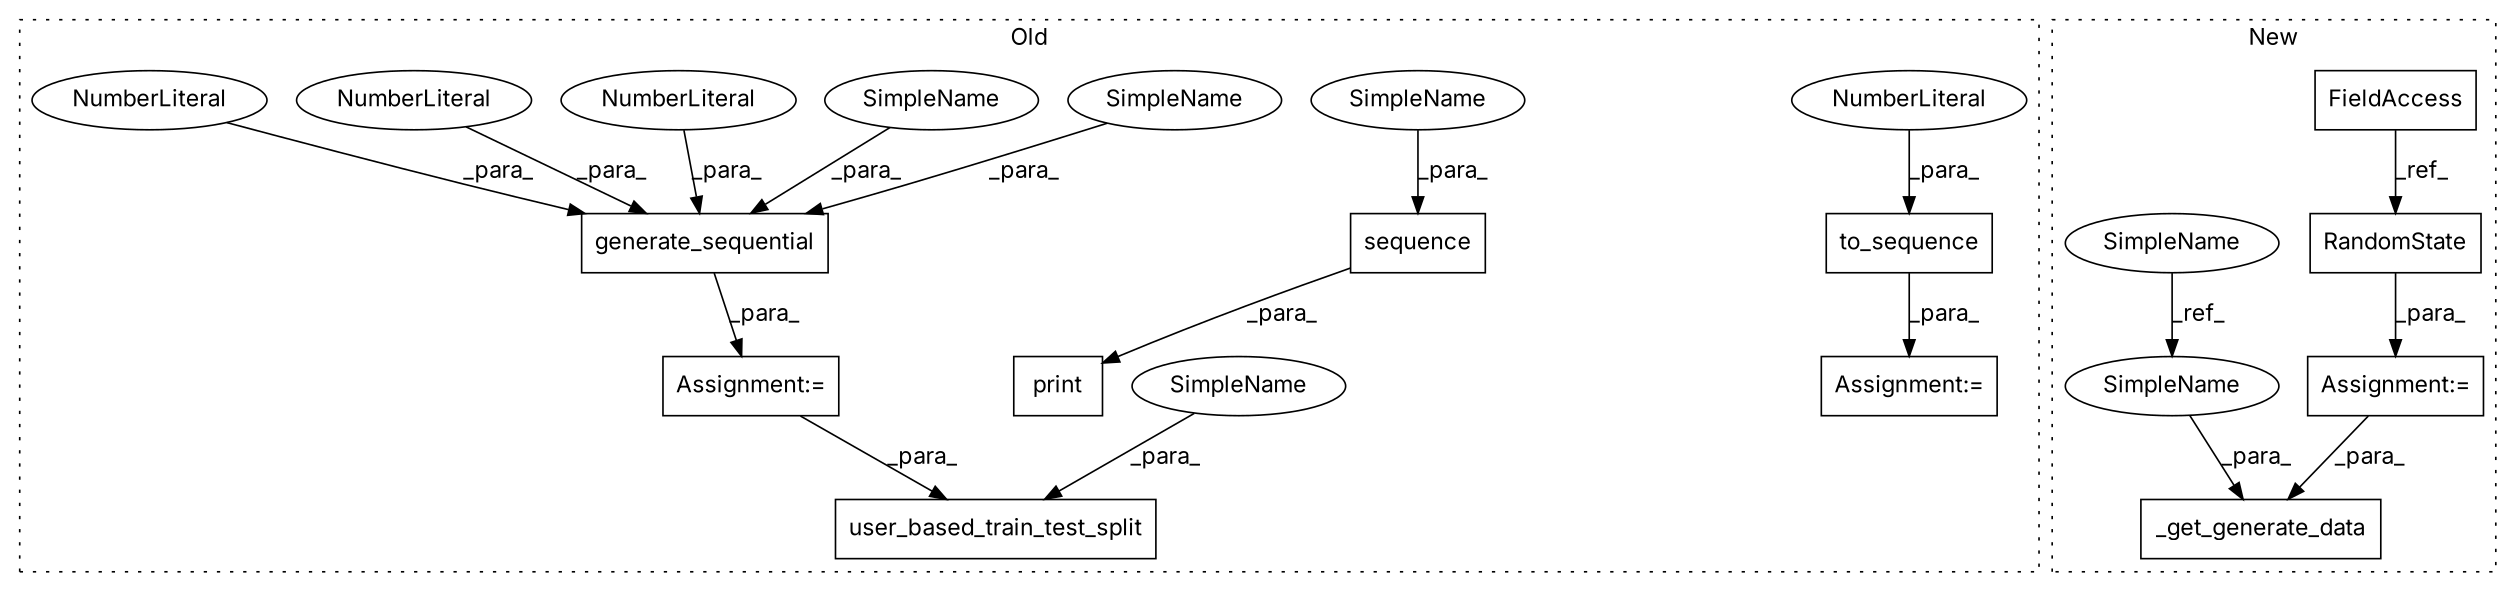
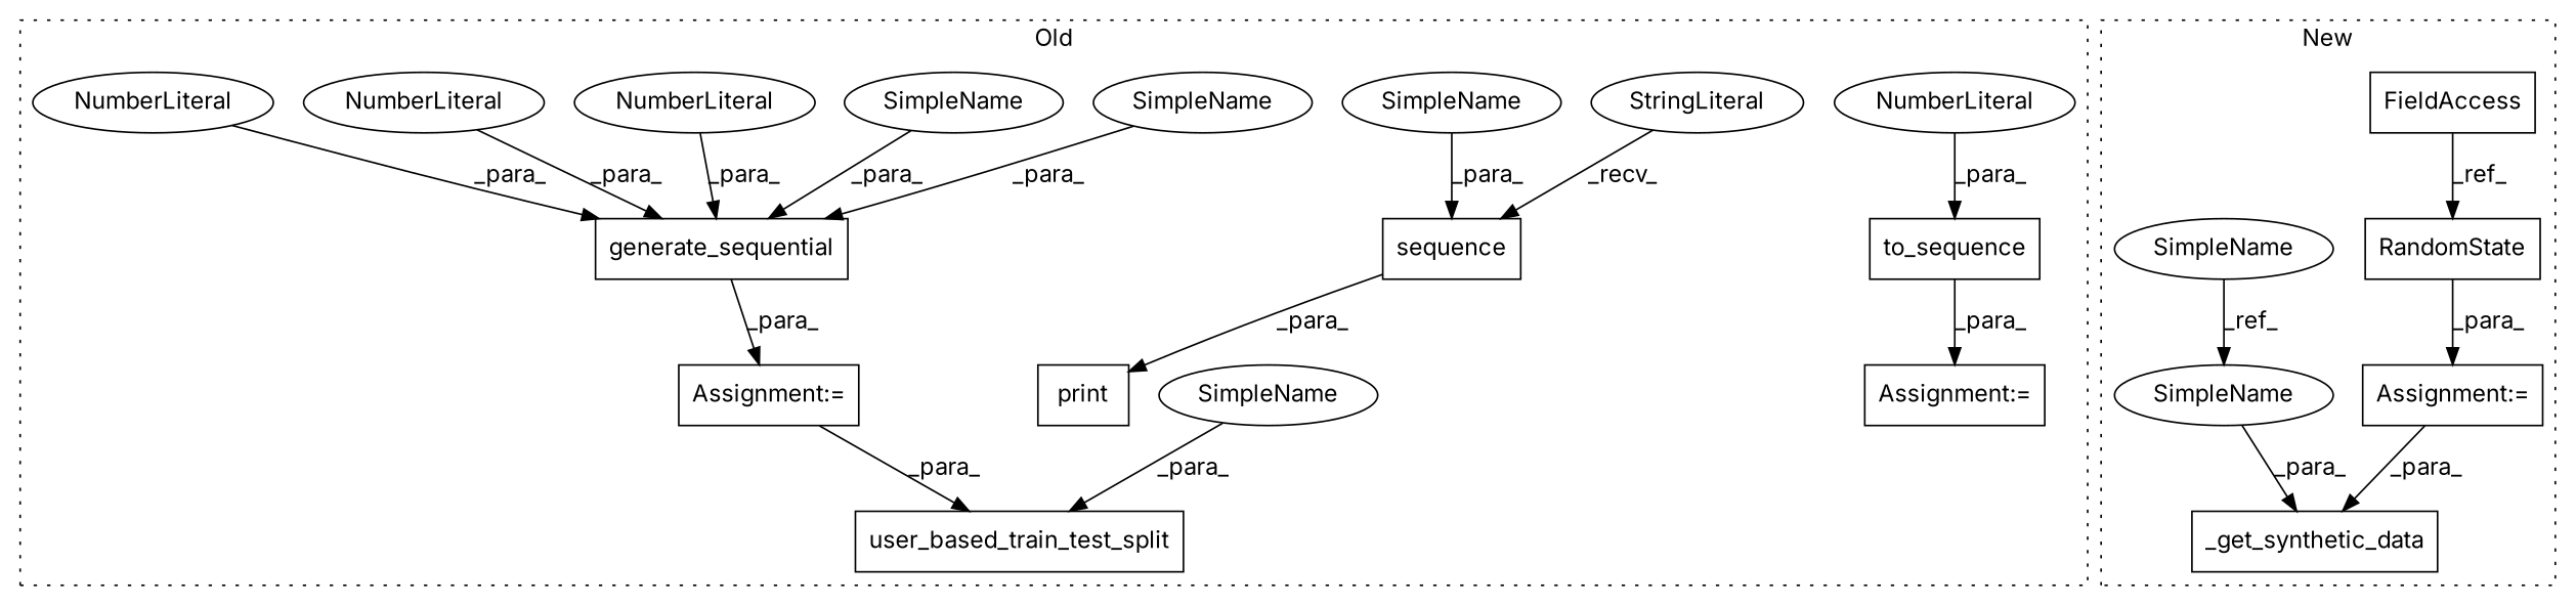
  digraph {
    fontname=Inter
    node [a=32 fontname=Inter l=10 shape=box]
    edge [fontname=Inter]
    n1 [l="12,1" label=to_sequence s="2018,2032"]
    n2 [a=34 l=2 label=NumberLiteral s=2030 shape=ellipse]
    n3 [l="6,1" label=print s="2172,2230"]
    n4 [l="7,1" label=sequence s="2201,2229"]
    n5 [a=7 l=1 label="Assignment:=" s=2012]
+   n6 [a=45 l=22 label=StringLiteral s=2178 shape=ellipse]
    n7 [l="20,1" label=generate_sequential s="1820,1879"]
    n8 [a=34 l=4 label=NumberLiteral s=1840 shape=ellipse]
    n9 [a=34 l=4 label=NumberLiteral s=1845 shape=ellipse]
    n10 [a=34 l=5 label=NumberLiteral s=1850 shape=ellipse]
    n11 [l="28,1" label=user_based_train_test_split s="1915,1968"]
    n12 [a=7 l=1 label="Assignment:=" s=1809]
    n13 [a=42 l=12 label=SimpleName s=1956 shape=ellipse]
    n14 [a=42 l=12 label=SimpleName s=1867 shape=ellipse]
    n15 [a=42 label=SimpleName s=2219 shape=ellipse]
    n16 [a=42 label=SimpleName s=1856 shape=ellipse]
    n17 [l="12,1" label=RandomState s="2477,2500"]
    n18 [a=22 l=12 label=FieldAccess s=2464]
    n19 [a=7 l=1 label="Assignment:=" s=2463]
-   n20 [l="20,1" label=_get_generate_data s="2536,2579"]
+   n20 [l="20,1" label=_get_synthetic_data s="2536,2579"]
    n21 [a=42 label=SimpleName s=2176 shape=ellipse]
    n22 [a=42 label=SimpleName s=2556 shape=ellipse]
    subgraph cluster_1 {
      label=Old
      style=dotted
      n1
      n2
      n3
      n4
      n5
+     n6
      n7
      n8
      n9
      n10
      n11
      n12
      n13
      n14
      n15
      n16
    }
    subgraph cluster_2 {
      label=New
      style=dotted
      n17
      n18
      n19
      n20
      n21
      n22
    }
    n1 -> n5 [label=_para_]
    n2 -> n1 [label=_para_]
    n4 -> n3 [label=_para_]
+   n6 -> n4 [label=_recv_]
    n7 -> n12 [label=_para_]
    n8 -> n7 [label=_para_]
    n9 -> n7 [label=_para_]
    n10 -> n7 [label=_para_]
    n12 -> n11 [label=_para_]
    n13 -> n11 [label=_para_]
    n14 -> n7 [label=_para_]
    n15 -> n4 [label=_para_]
    n16 -> n7 [label=_para_]
    n17 -> n19 [label=_para_]
    n18 -> n17 [label=_ref_]
    n19 -> n20 [label=_para_]
    n21 -> n22 [label=_ref_]
    n22 -> n20 [label=_para_]
  }
